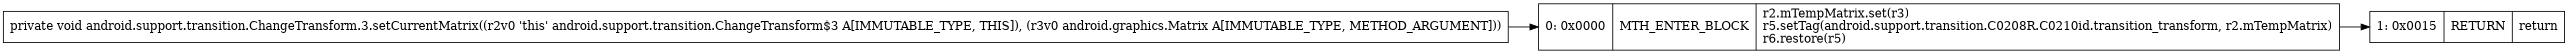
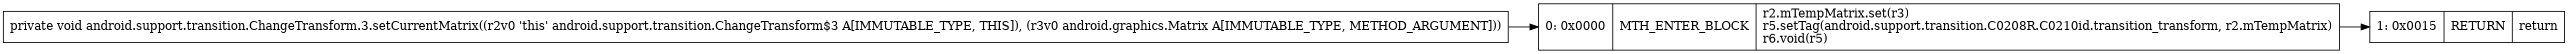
  digraph {
    rankdir=LR
    node [shape=record]
-   n1 [label="{0\:\ 0x0000|MTH_ENTER_BLOCK\l|r2.mTempMatrix.set(r3)\lr5.setTag(android.support.transition.C0208R.C0210id.transition_transform, r2.mTempMatrix)\lr6.restore(r5)\l}"]
+   n1 [label="{0\:\ 0x0000|MTH_ENTER_BLOCK\l|r2.mTempMatrix.set(r3)\lr5.setTag(android.support.transition.C0208R.C0210id.transition_transform, r2.mTempMatrix)\lr6.void(r5)\l}"]
    n2 [label="{1\:\ 0x0015|RETURN\l|return\l}"]
    n3 [label="{private void android.support.transition.ChangeTransform.3.setCurrentMatrix((r2v0 'this' android.support.transition.ChangeTransform$3 A[IMMUTABLE_TYPE, THIS]), (r3v0 android.graphics.Matrix A[IMMUTABLE_TYPE, METHOD_ARGUMENT])) }"]
    n1 -> n2
    n3 -> n1
  }
